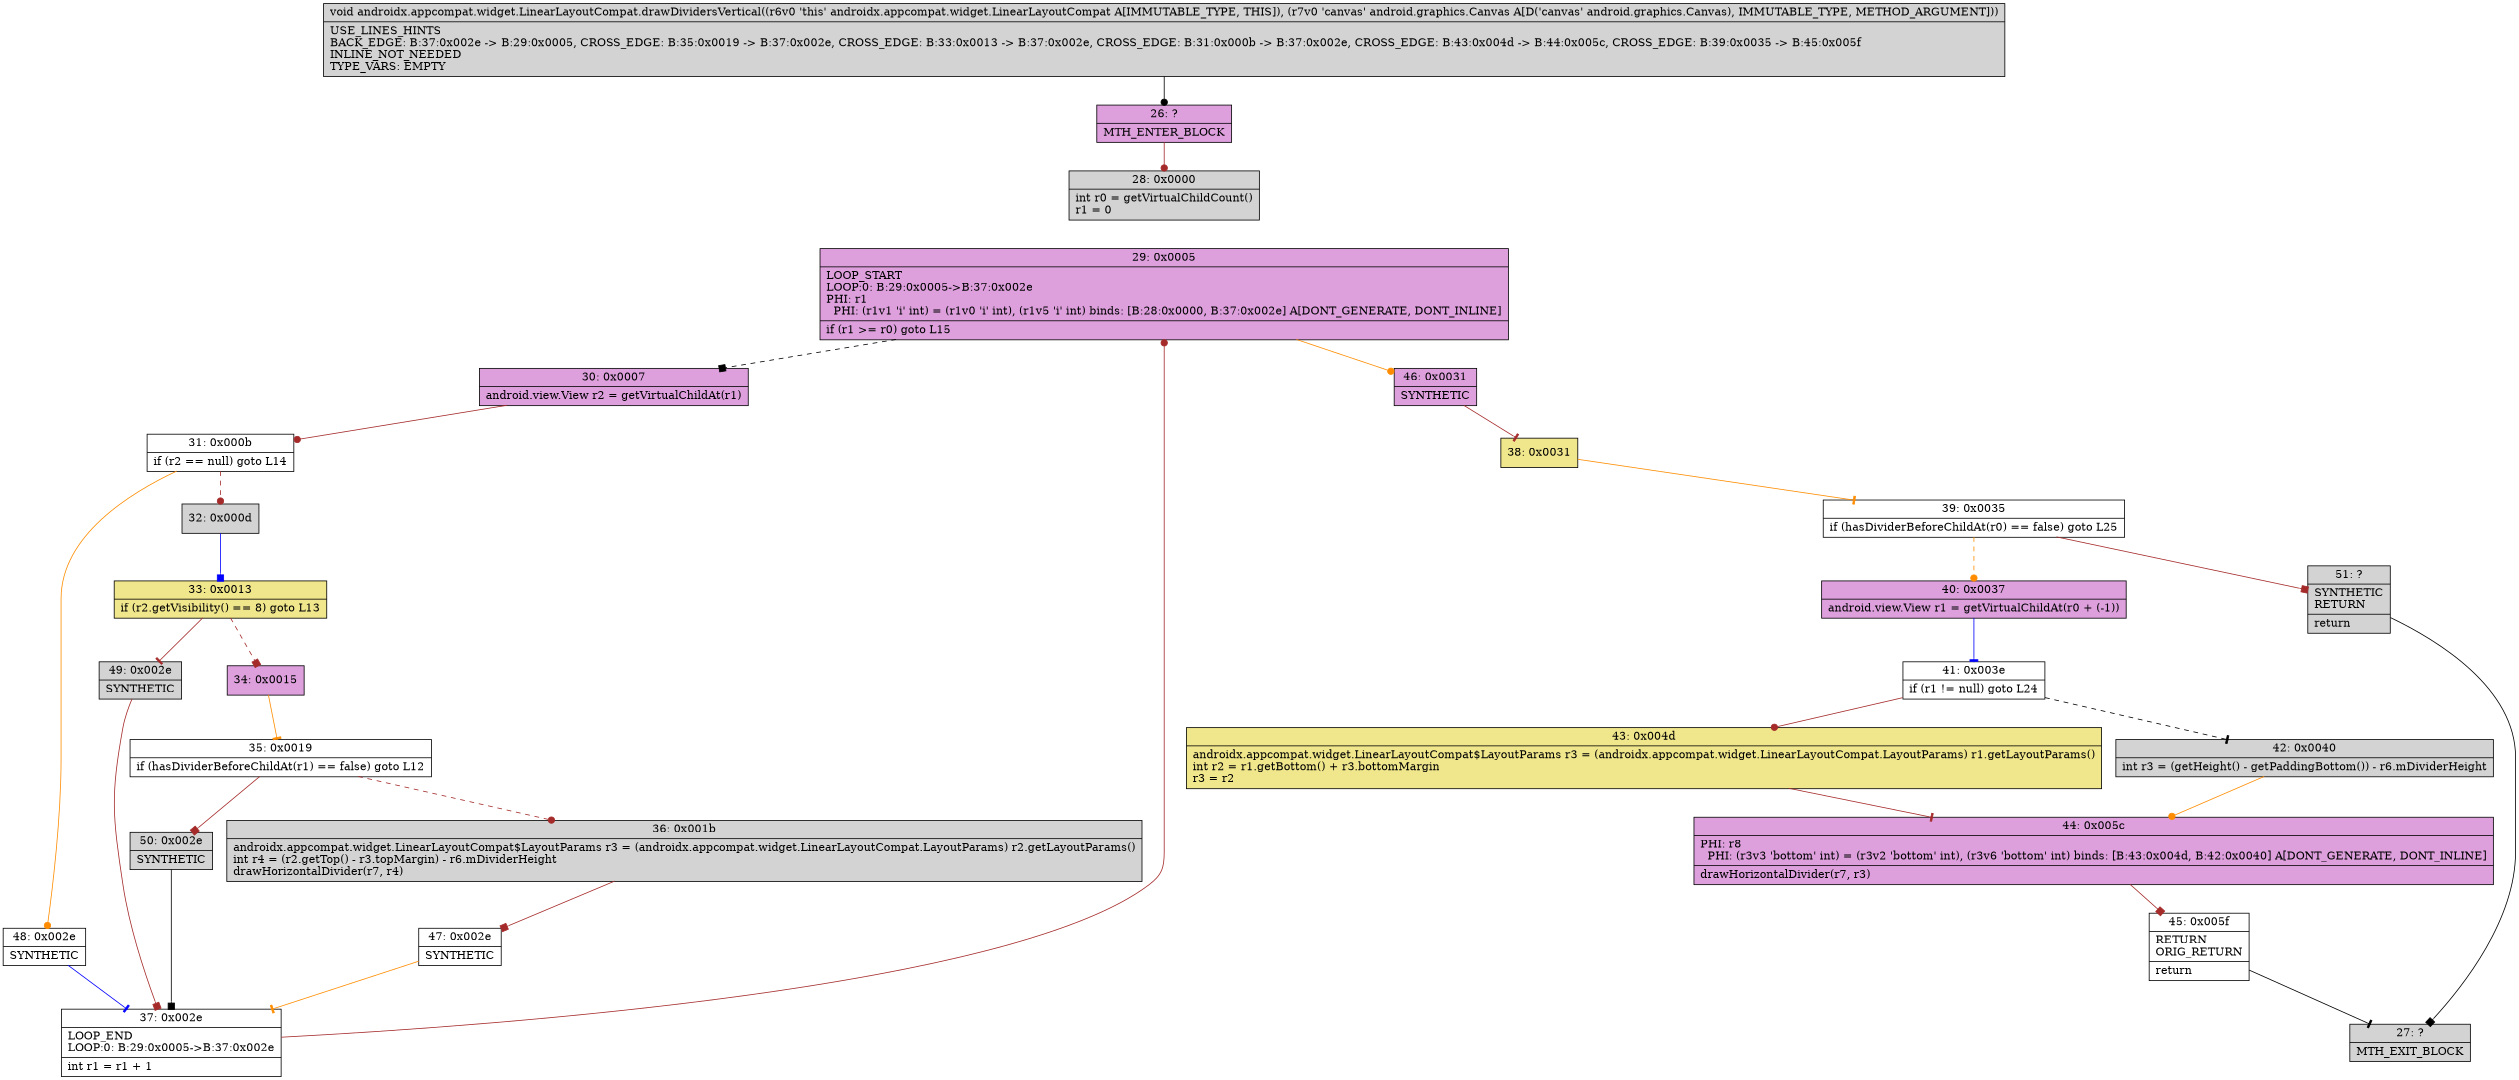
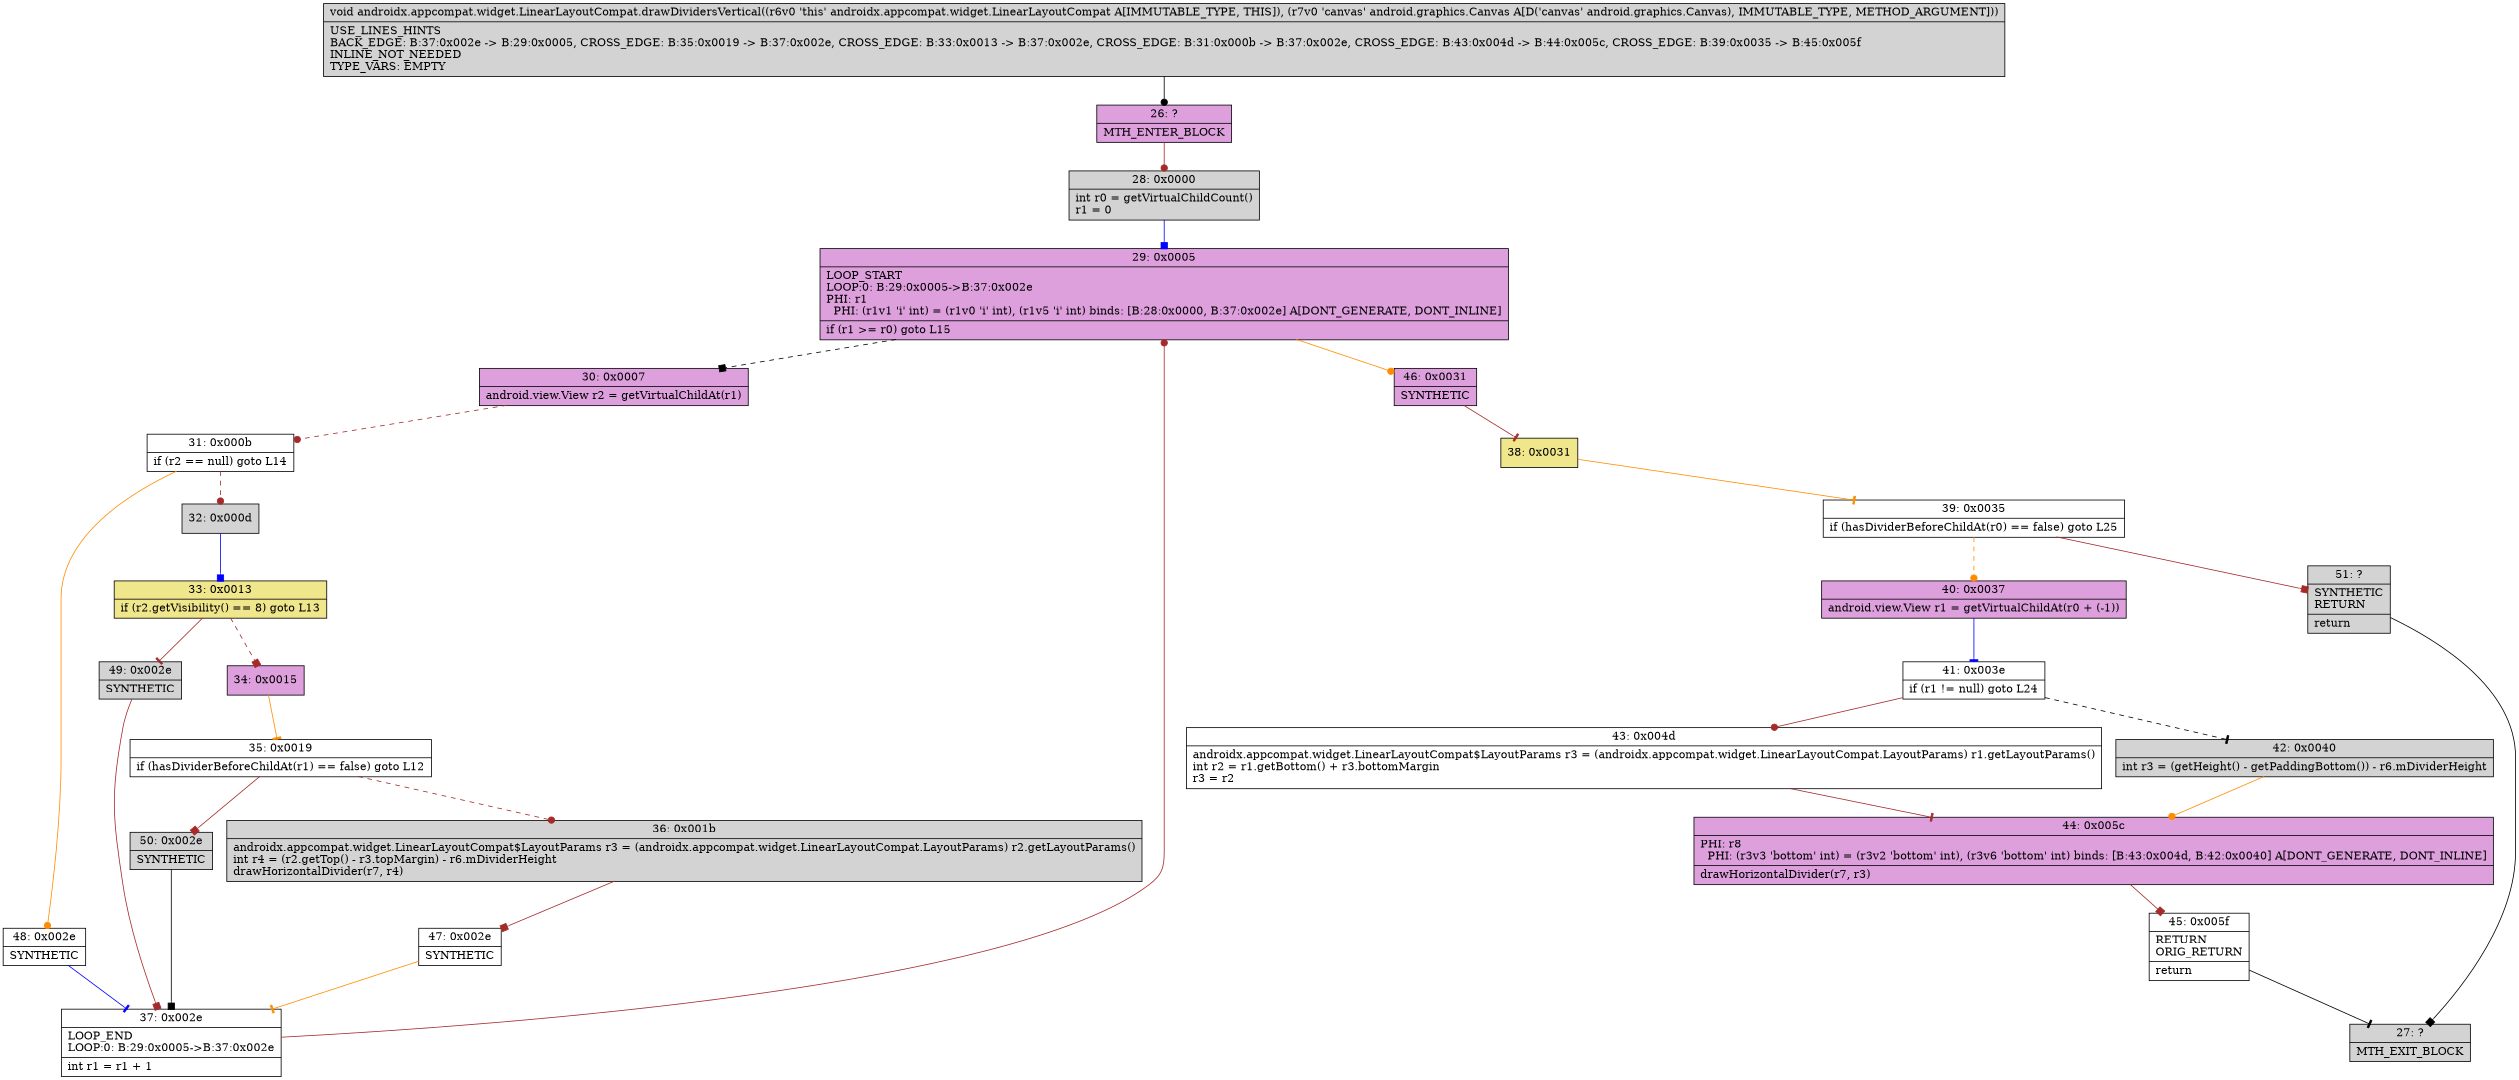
  digraph {
    node [fillcolor=lightgrey shape=record style=filled]
    edge [arrowhead=dot color=brown]
    n1 [fillcolor=plum label="{26\:\ ?|MTH_ENTER_BLOCK\l}"]
    n2 [label="{28\:\ 0x0000|int r0 = getVirtualChildCount()\lr1 = 0\l}"]
    n3 [fillcolor=plum label="{29\:\ 0x0005|LOOP_START\lLOOP:0: B:29:0x0005\-\>B:37:0x002e\lPHI: r1 \l  PHI: (r1v1 'i' int) = (r1v0 'i' int), (r1v5 'i' int) binds: [B:28:0x0000, B:37:0x002e] A[DONT_GENERATE, DONT_INLINE]\l|if (r1 \>= r0) goto L15\l}"]
    n4 [fillcolor=plum label="{30\:\ 0x0007|android.view.View r2 = getVirtualChildAt(r1)\l}"]
    n5 [fillcolor=plum label="{46\:\ 0x0031|SYNTHETIC\l}"]
    n6 [fillcolor=white label="{31\:\ 0x000b|if (r2 == null) goto L14\l}"]
    n7 [fillcolor=khaki label="{38\:\ 0x0031}"]
    n8 [label="{32\:\ 0x000d}"]
    n9 [fillcolor=white label="{48\:\ 0x002e|SYNTHETIC\l}"]
    n10 [fillcolor=khaki label="{33\:\ 0x0013|if (r2.getVisibility() == 8) goto L13\l}"]
    n11 [fillcolor=white label="{37\:\ 0x002e|LOOP_END\lLOOP:0: B:29:0x0005\-\>B:37:0x002e\l|int r1 = r1 + 1\l}"]
    n12 [fillcolor=plum label="{34\:\ 0x0015}"]
    n13 [label="{49\:\ 0x002e|SYNTHETIC\l}"]
    n14 [fillcolor=white label="{35\:\ 0x0019|if (hasDividerBeforeChildAt(r1) == false) goto L12\l}"]
    n15 [label="{36\:\ 0x001b|androidx.appcompat.widget.LinearLayoutCompat$LayoutParams r3 = (androidx.appcompat.widget.LinearLayoutCompat.LayoutParams) r2.getLayoutParams()\lint r4 = (r2.getTop() \- r3.topMargin) \- r6.mDividerHeight\ldrawHorizontalDivider(r7, r4)\l}"]
    n16 [label="{50\:\ 0x002e|SYNTHETIC\l}"]
    n17 [fillcolor=white label="{47\:\ 0x002e|SYNTHETIC\l}"]
    n18 [fillcolor=white label="{39\:\ 0x0035|if (hasDividerBeforeChildAt(r0) == false) goto L25\l}"]
    n19 [fillcolor=plum label="{40\:\ 0x0037|android.view.View r1 = getVirtualChildAt(r0 + (\-1))\l}"]
    n20 [label="{51\:\ ?|SYNTHETIC\lRETURN\l|return\l}"]
    n21 [fillcolor=white label="{41\:\ 0x003e|if (r1 != null) goto L24\l}"]
    n22 [label="{27\:\ ?|MTH_EXIT_BLOCK\l}"]
    n23 [label="{42\:\ 0x0040|int r3 = (getHeight() \- getPaddingBottom()) \- r6.mDividerHeight\l}"]
-   n24 [fillcolor=khaki label="{43\:\ 0x004d|androidx.appcompat.widget.LinearLayoutCompat$LayoutParams r3 = (androidx.appcompat.widget.LinearLayoutCompat.LayoutParams) r1.getLayoutParams()\lint r2 = r1.getBottom() + r3.bottomMargin\lr3 = r2\l}"]
+   n24 [fillcolor=white label="{43\:\ 0x004d|androidx.appcompat.widget.LinearLayoutCompat$LayoutParams r3 = (androidx.appcompat.widget.LinearLayoutCompat.LayoutParams) r1.getLayoutParams()\lint r2 = r1.getBottom() + r3.bottomMargin\lr3 = r2\l}"]
    n25 [fillcolor=plum label="{44\:\ 0x005c|PHI: r8 \l  PHI: (r3v3 'bottom' int) = (r3v2 'bottom' int), (r3v6 'bottom' int) binds: [B:43:0x004d, B:42:0x0040] A[DONT_GENERATE, DONT_INLINE]\l|drawHorizontalDivider(r7, r3)\l}"]
    n26 [fillcolor=white label="{45\:\ 0x005f|RETURN\lORIG_RETURN\l|return\l}"]
    n27 [label="{void androidx.appcompat.widget.LinearLayoutCompat.drawDividersVertical((r6v0 'this' androidx.appcompat.widget.LinearLayoutCompat A[IMMUTABLE_TYPE, THIS]), (r7v0 'canvas' android.graphics.Canvas A[D('canvas' android.graphics.Canvas), IMMUTABLE_TYPE, METHOD_ARGUMENT]))  | USE_LINES_HINTS\lBACK_EDGE: B:37:0x002e \-\> B:29:0x0005, CROSS_EDGE: B:35:0x0019 \-\> B:37:0x002e, CROSS_EDGE: B:33:0x0013 \-\> B:37:0x002e, CROSS_EDGE: B:31:0x000b \-\> B:37:0x002e, CROSS_EDGE: B:43:0x004d \-\> B:44:0x005c, CROSS_EDGE: B:39:0x0035 \-\> B:45:0x005f\lINLINE_NOT_NEEDED\lTYPE_VARS: EMPTY\l}"]
    n1 -> n2
+   n2 -> n3 [arrowhead=box color=blue]
    n3 -> n4 [arrowhead=box color=black style=dashed]
    n3 -> n5 [color=darkorange]
-   n4 -> n6
+   n4 -> n6 [style=dashed]
    n5 -> n7 [arrowhead=tee]
    n6 -> n8 [style=dashed]
    n6 -> n9 [color=darkorange]
    n7 -> n18 [arrowhead=tee color=darkorange]
    n8 -> n10 [arrowhead=box color=blue]
    n9 -> n11 [arrowhead=tee color=blue]
    n10 -> n12 [arrowhead=box style=dashed]
    n10 -> n13 [arrowhead=tee]
    n11 -> n3
    n12 -> n14 [arrowhead=tee color=darkorange]
    n13 -> n11 [arrowhead=box]
    n14 -> n15 [style=dashed]
    n14 -> n16 [arrowhead=box]
    n15 -> n17 [arrowhead=box]
    n16 -> n11 [arrowhead=box color=black]
    n17 -> n11 [arrowhead=tee color=darkorange]
    n18 -> n19 [color=darkorange style=dashed]
    n18 -> n20 [arrowhead=box]
    n19 -> n21 [arrowhead=tee color=blue]
    n20 -> n22 [arrowhead=box color=black]
    n21 -> n23 [arrowhead=tee color=black style=dashed]
    n21 -> n24
    n23 -> n25 [color=darkorange]
    n24 -> n25 [arrowhead=tee]
    n25 -> n26 [arrowhead=box]
    n26 -> n22 [arrowhead=tee color=black]
    n27 -> n1 [color=black]
  }
